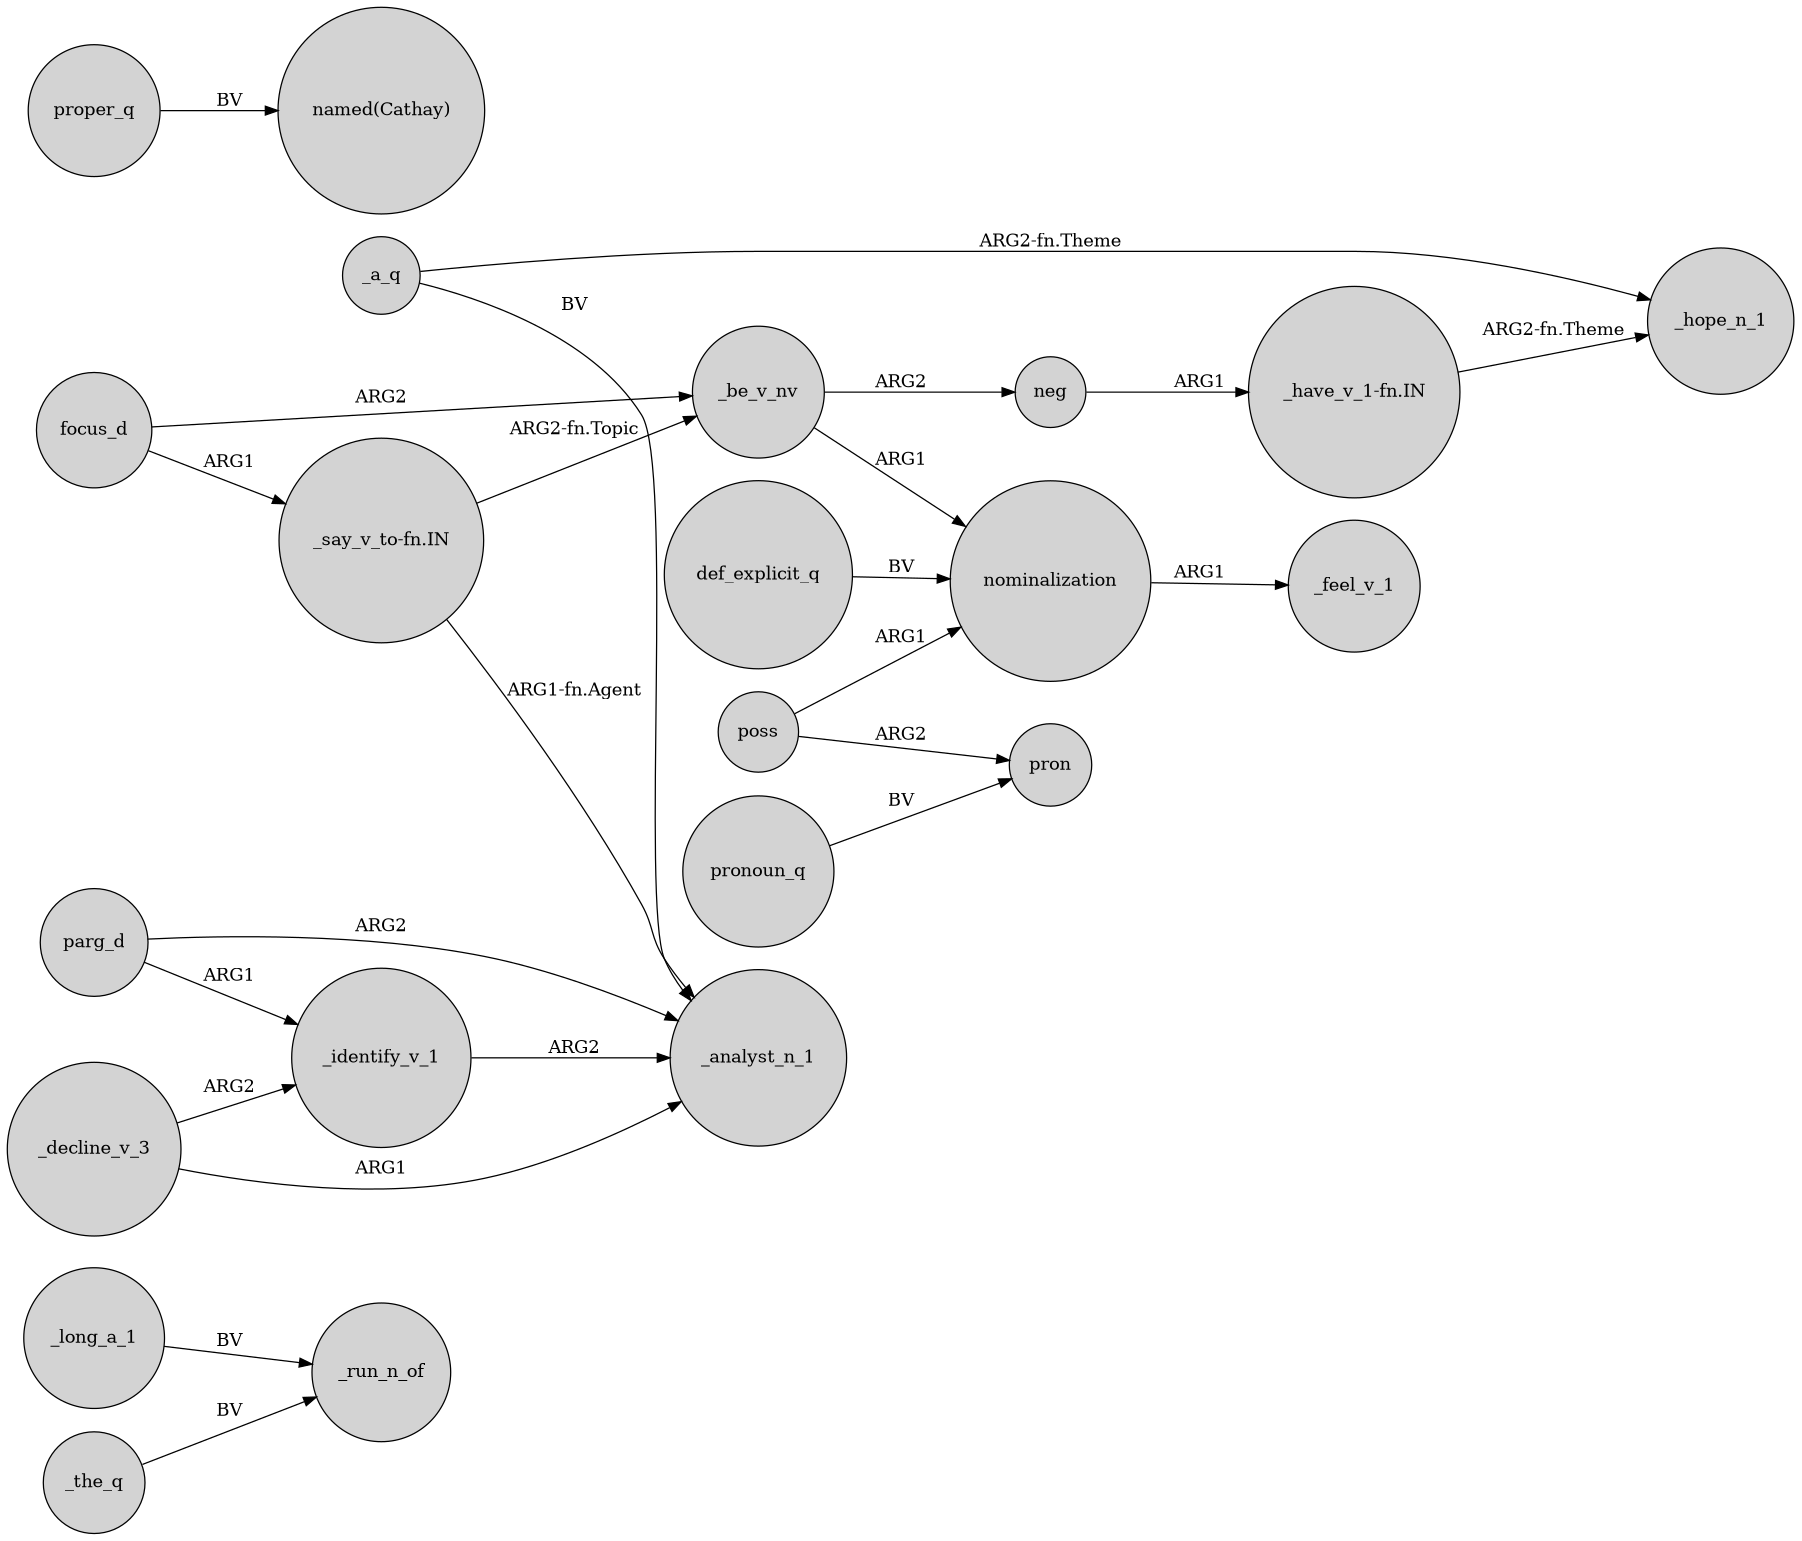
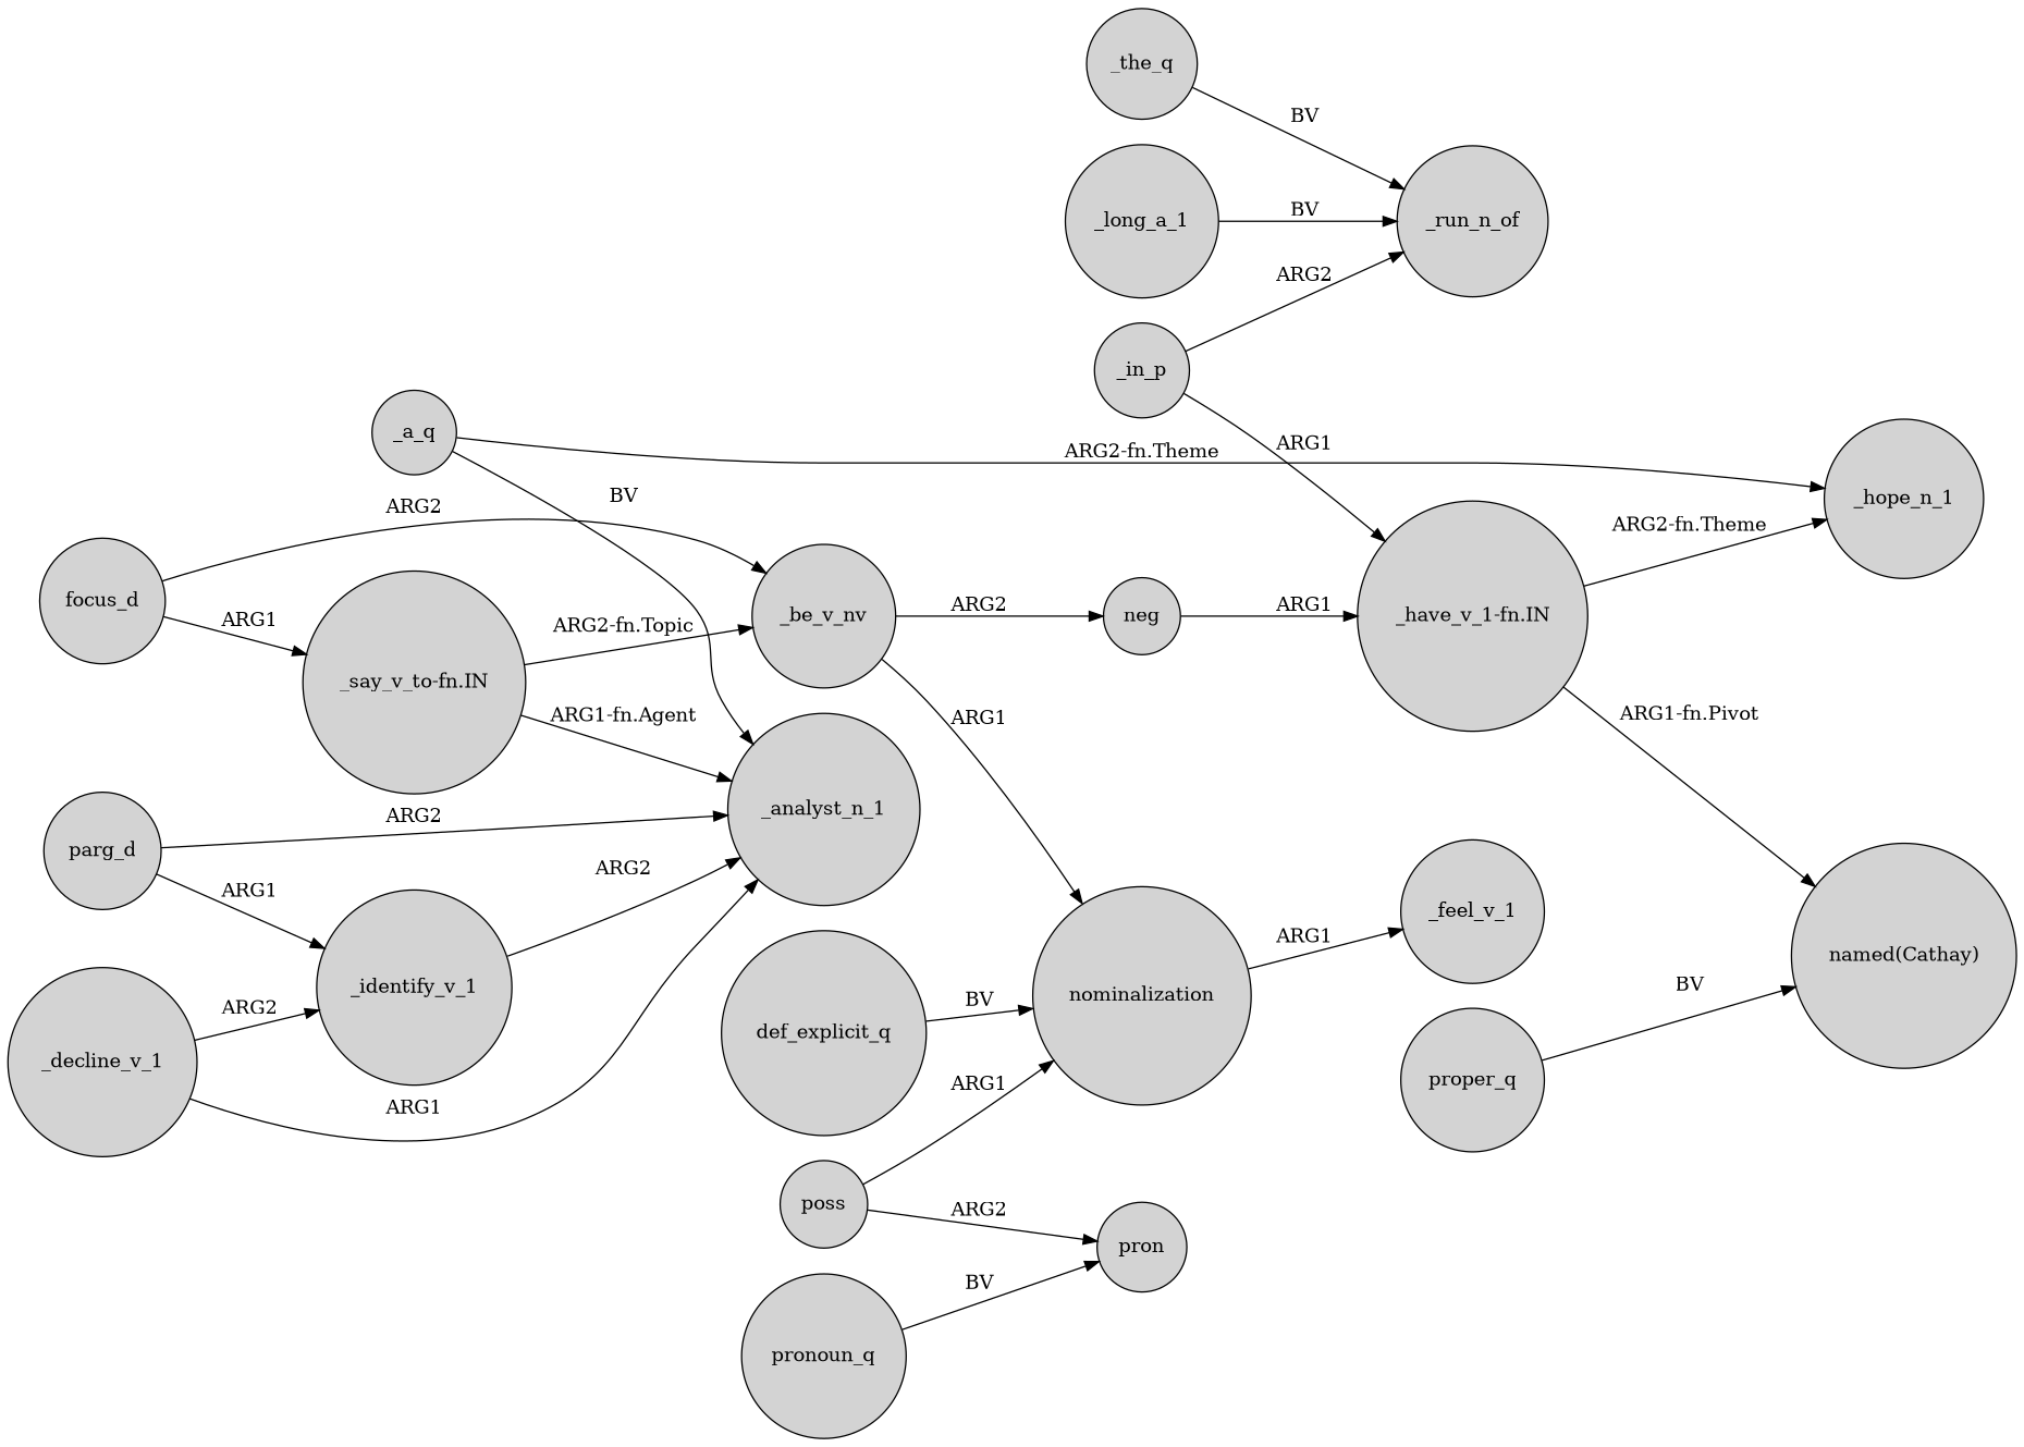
  digraph {
    rankdir=LR
    node [shape=circle style=filled]
    _long_a_1
    _run_n_of
    _a_q
    _hope_n_1
    _analyst_n_1
    poss
    pron
    nominalization
    _feel_v_1
+   _in_p
    "_have_v_1-fn.IN"
    "named(Cathay)"
    neg
    parg_d
    _identify_v_1
-   _decline_v_1 [label=_decline_v_3]
+   _decline_v_1
    pronoun_q
    _be_v_nv
    "_say_v_to-fn.IN"
    focus_d
    proper_q
    _the_q
    def_explicit_q
    _long_a_1 -> _run_n_of [label=BV]
    _a_q -> _hope_n_1 [label="ARG2-fn.Theme"]
    _a_q -> _analyst_n_1 [label=BV]
    poss -> pron [label=ARG2]
    poss -> nominalization [label=ARG1]
    nominalization -> _feel_v_1 [label=ARG1]
+   _in_p -> _run_n_of [label=ARG2]
+   _in_p -> "_have_v_1-fn.IN" [label=ARG1]
    "_have_v_1-fn.IN" -> _hope_n_1 [label="ARG2-fn.Theme"]
+   "_have_v_1-fn.IN" -> "named(Cathay)" [label="ARG1-fn.Pivot"]
    neg -> "_have_v_1-fn.IN" [label=ARG1]
    parg_d -> _analyst_n_1 [label=ARG2]
    parg_d -> _identify_v_1 [label=ARG1]
    _identify_v_1 -> _analyst_n_1 [label=ARG2]
    _decline_v_1 -> _analyst_n_1 [label=ARG1]
    _decline_v_1 -> _identify_v_1 [label=ARG2]
    pronoun_q -> pron [label=BV]
    _be_v_nv -> nominalization [label=ARG1]
    _be_v_nv -> neg [label=ARG2]
    "_say_v_to-fn.IN" -> _analyst_n_1 [label="ARG1-fn.Agent"]
    "_say_v_to-fn.IN" -> _be_v_nv [label="ARG2-fn.Topic"]
    focus_d -> _be_v_nv [label=ARG2]
    focus_d -> "_say_v_to-fn.IN" [label=ARG1]
    proper_q -> "named(Cathay)" [label=BV]
    _the_q -> _run_n_of [label=BV]
    def_explicit_q -> nominalization [label=BV]
  }
